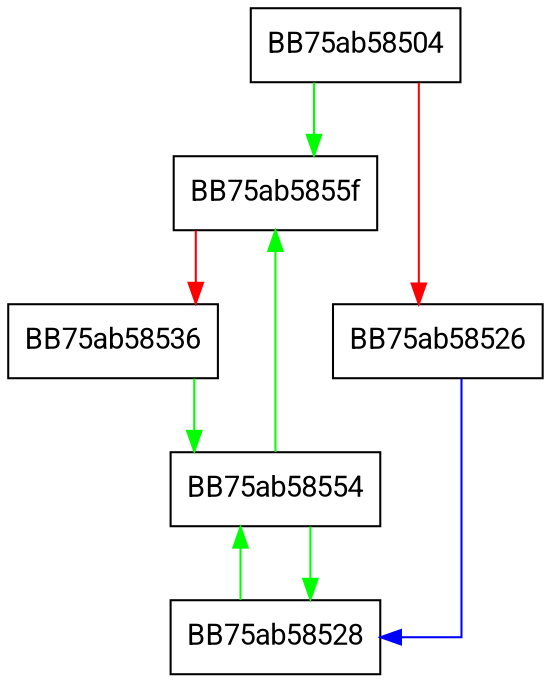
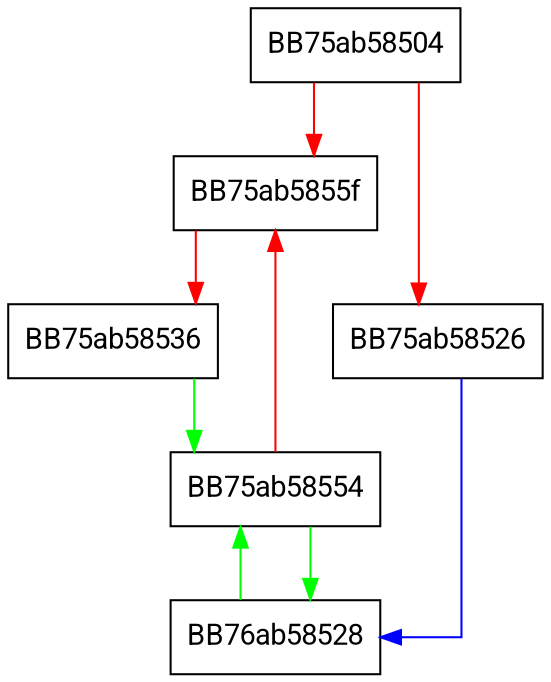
  digraph {
    fontname=Roboto
    splines=ortho
    node [fontname=Roboto shape=box]
    edge [color=green fontname=Roboto]
    BB75ab58504
    BB75ab5855f
    BB75ab58526
    BB75ab58536
-   BB75ab58528
+   BB75ab58528 [label=BB76ab58528]
    BB75ab58554
-   BB75ab58504 -> BB75ab5855f
+   BB75ab58504 -> BB75ab5855f [color=red]
    BB75ab58504 -> BB75ab58526 [color=red]
    BB75ab5855f -> BB75ab58536 [color=red]
    BB75ab58526 -> BB75ab58528 [color=blue]
    BB75ab58536 -> BB75ab58554
    BB75ab58528 -> BB75ab58554
-   BB75ab58554 -> BB75ab5855f
+   BB75ab58554 -> BB75ab5855f [color=red]
    BB75ab58554 -> BB75ab58528
  }
